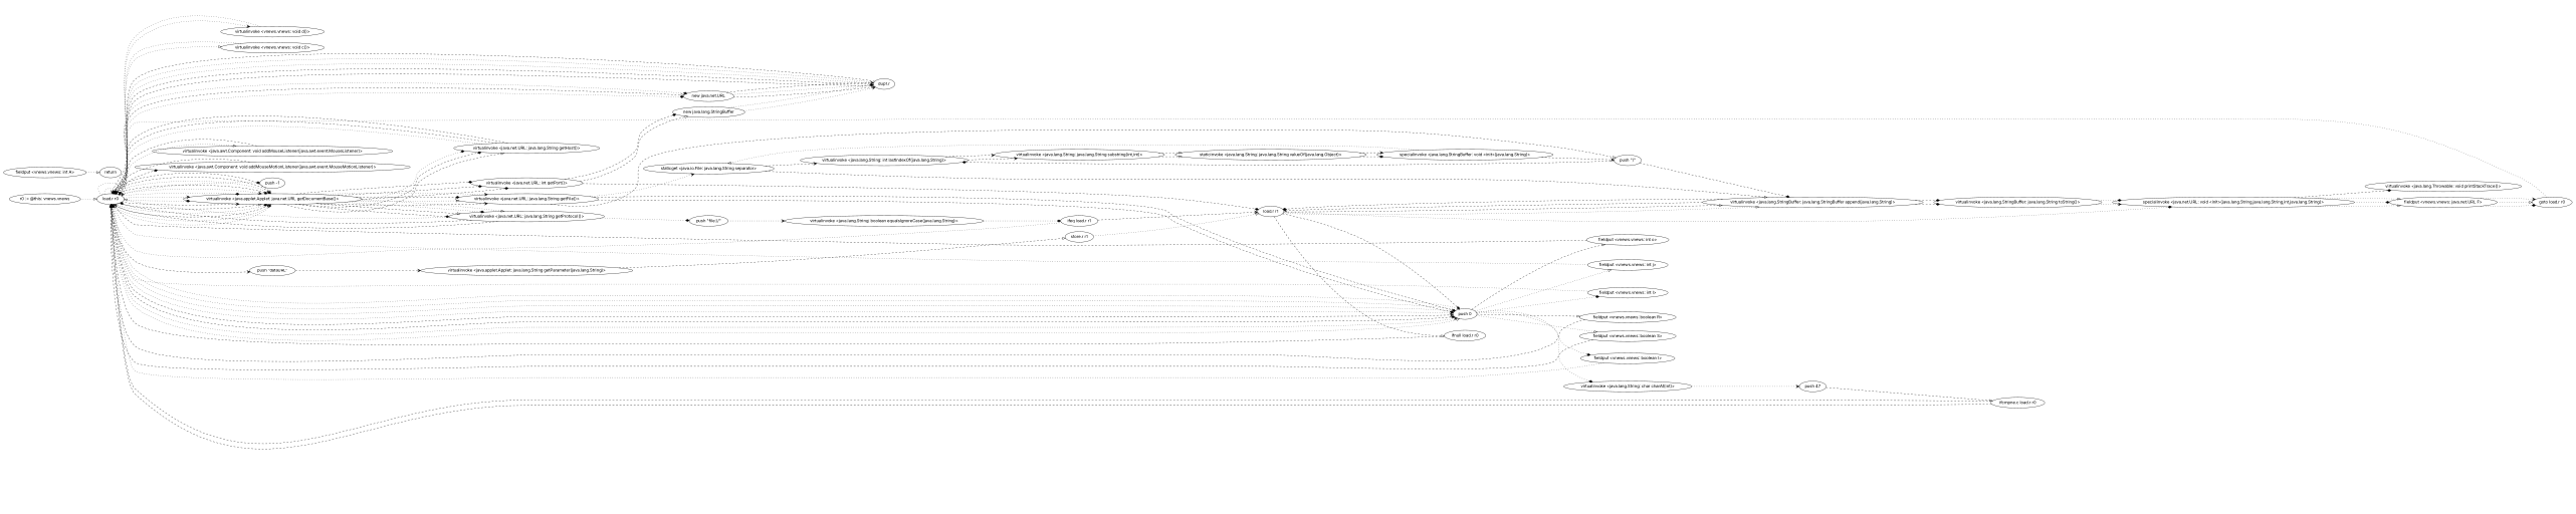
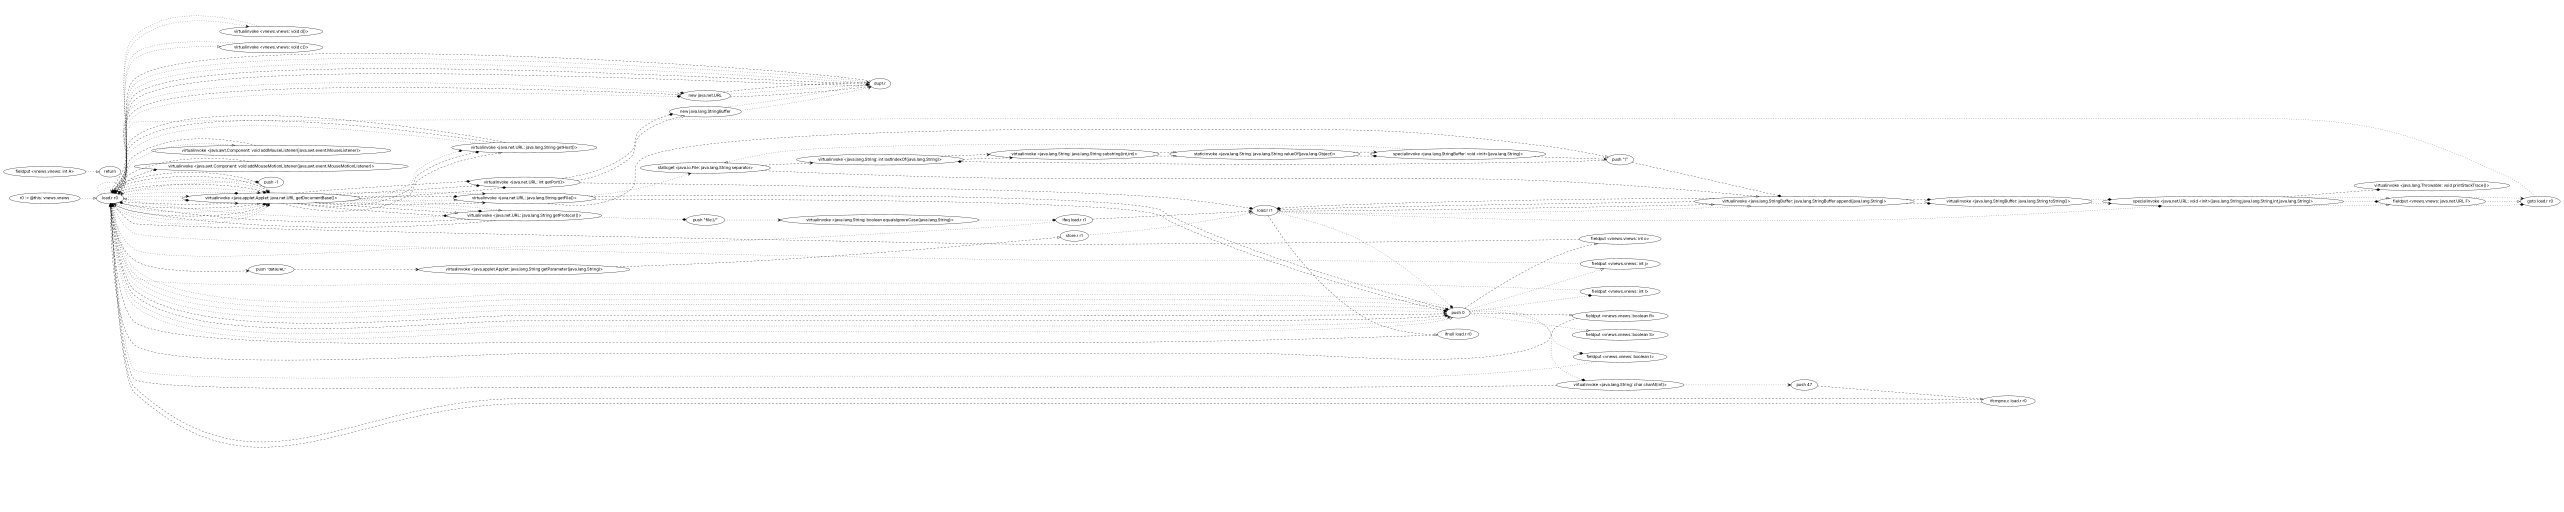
  digraph {
    fontname=Inter
    rankdir=LR
    node [fontname=Inter]
    edge [arrowhead=onormal fontname=Inter style=dashed]
    "r0 := @this: vnews.vnews"
    "load.r r0"
    "virtualinvoke <vnews.vnews: void d()>"
    "virtualinvoke <vnews.vnews: void c()>"
    "push \"dataURL\""
    "virtualinvoke <java.applet.Applet: java.net.URL getDocumentBase()>"
    "new java.net.URL"
    "push 0"
    "virtualinvoke <java.awt.Component: void addMouseListener(java.awt.event.MouseListener)>"
    "virtualinvoke <java.awt.Component: void addMouseMotionListener(java.awt.event.MouseMotionListener)>"
    "push -1"
    "virtualinvoke <java.applet.Applet: java.lang.String getParameter(java.lang.String)>"
    "virtualinvoke <java.net.URL: java.lang.String getProtocol()>"
    "virtualinvoke <java.net.URL: java.lang.String getHost()>"
    "virtualinvoke <java.net.URL: int getPort()>"
    "virtualinvoke <java.net.URL: java.lang.String getFile()>"
    "dup1.r"
    "fieldput <vnews.vnews: int o>"
    "fieldput <vnews.vnews: int j>"
    "fieldput <vnews.vnews: int l>"
    "fieldput <vnews.vnews: boolean R>"
    "fieldput <vnews.vnews: boolean S>"
    "fieldput <vnews.vnews: boolean I>"
    "virtualinvoke <java.lang.String: char charAt(int)>"
    "store.r r1"
    "load.r r1"
    "ifnull load.r r0"
    "virtualinvoke <java.lang.StringBuffer: java.lang.StringBuffer append(java.lang.String)>"
    "specialinvoke <java.net.URL: void <init>(java.lang.String,java.lang.String,int,java.lang.String)>"
    "virtualinvoke <java.lang.StringBuffer: java.lang.String toString()>"
    "fieldput <vnews.vnews: java.net.URL F>"
    "virtualinvoke <java.lang.Throwable: void printStackTrace()>"
    "push \"file://\""
    "new java.lang.StringBuffer"
    "staticget <java.io.File: java.lang.String separator>"
    "push \"/\""
    "virtualinvoke <java.lang.String: boolean equalsIgnoreCase(java.lang.String)>"
    "ifeq load.r r1"
    "virtualinvoke <java.lang.String: int lastIndexOf(java.lang.String)>"
    "push 47"
    "virtualinvoke <java.lang.String: java.lang.String substring(int,int)>"
    "staticinvoke <java.lang.String: java.lang.String valueOf(java.lang.Object)>"
    "specialinvoke <java.lang.StringBuffer: void <init>(java.lang.String)>"
    "goto load.r r0"
    "fieldput <vnews.vnews: int A>"
    return
    "ifcmpne.c load.r r0"
    "r0 := @this: vnews.vnews" -> "load.r r0" [style=dotted]
    "load.r r0" -> "load.r r0" [arrowhead=vee style=dotted]
    "load.r r0" -> "load.r r0" [style=dotted]
    "load.r r0" -> "virtualinvoke <vnews.vnews: void d()>" [arrowhead=vee style=dotted]
    "load.r r0" -> "virtualinvoke <vnews.vnews: void c()>" [style=dotted]
    "load.r r0" -> "push \"dataURL\"" [arrowhead=vee]
    "load.r r0" -> "virtualinvoke <java.applet.Applet: java.net.URL getDocumentBase()>" [arrowhead=diamond style=dotted]
    "load.r r0" -> "virtualinvoke <java.applet.Applet: java.net.URL getDocumentBase()>" [style=dotted]
    "load.r r0" -> "virtualinvoke <java.applet.Applet: java.net.URL getDocumentBase()>" [arrowhead=vee]
    "load.r r0" -> "virtualinvoke <java.applet.Applet: java.net.URL getDocumentBase()>" [arrowhead=diamond style=dotted]
    "load.r r0" -> "virtualinvoke <java.applet.Applet: java.net.URL getDocumentBase()>"
    "load.r r0" -> "virtualinvoke <java.applet.Applet: java.net.URL getDocumentBase()>" [arrowhead=vee]
    "load.r r0" -> "virtualinvoke <java.applet.Applet: java.net.URL getDocumentBase()>" [arrowhead=diamond style=dotted]
    "load.r r0" -> "virtualinvoke <java.applet.Applet: java.net.URL getDocumentBase()>" [arrowhead=vee style=dotted]
    "load.r r0" -> "virtualinvoke <java.applet.Applet: java.net.URL getDocumentBase()>" [arrowhead=diamond style=dotted]
    "load.r r0" -> "virtualinvoke <java.applet.Applet: java.net.URL getDocumentBase()>" [arrowhead=vee style=dotted]
    "load.r r0" -> "virtualinvoke <java.applet.Applet: java.net.URL getDocumentBase()>" [arrowhead=diamond]
    "load.r r0" -> "virtualinvoke <java.applet.Applet: java.net.URL getDocumentBase()>" [style=dotted]
    "load.r r0" -> "virtualinvoke <java.applet.Applet: java.net.URL getDocumentBase()>" [arrowhead=diamond]
    "load.r r0" -> "virtualinvoke <java.applet.Applet: java.net.URL getDocumentBase()>" [arrowhead=vee]
    "load.r r0" -> "new java.net.URL" [arrowhead=diamond style=dotted]
    "load.r r0" -> "new java.net.URL"
    "load.r r0" -> "new java.net.URL" [arrowhead=diamond style=dotted]
    "load.r r0" -> "push 0" [style=dotted]
    "load.r r0" -> "push 0" [arrowhead=vee style=dotted]
    "load.r r0" -> "push 0" [arrowhead=diamond]
    "load.r r0" -> "push 0" [arrowhead=vee]
    "load.r r0" -> "push 0" [arrowhead=vee style=dotted]
    "load.r r0" -> "push 0" [style=dotted]
    "load.r r0" -> "virtualinvoke <java.awt.Component: void addMouseListener(java.awt.event.MouseListener)>" [style=dotted]
    "load.r r0" -> "virtualinvoke <java.awt.Component: void addMouseMotionListener(java.awt.event.MouseMotionListener)>" [arrowhead=diamond]
    "load.r r0" -> "push -1" [arrowhead=diamond style=dotted]
    "virtualinvoke <vnews.vnews: void d()>" -> "load.r r0" [arrowhead=diamond style=dotted]
    "virtualinvoke <vnews.vnews: void c()>" -> "load.r r0" [arrowhead=vee style=dotted]
    "push \"dataURL\"" -> "virtualinvoke <java.applet.Applet: java.lang.String getParameter(java.lang.String)>" [arrowhead=vee]
    "virtualinvoke <java.applet.Applet: java.net.URL getDocumentBase()>" -> "virtualinvoke <java.net.URL: java.lang.String getProtocol()>" [arrowhead=diamond]
    "virtualinvoke <java.applet.Applet: java.net.URL getDocumentBase()>" -> "virtualinvoke <java.net.URL: java.lang.String getProtocol()>"
    "virtualinvoke <java.applet.Applet: java.net.URL getDocumentBase()>" -> "virtualinvoke <java.net.URL: java.lang.String getProtocol()>" [arrowhead=diamond style=dotted]
    "virtualinvoke <java.applet.Applet: java.net.URL getDocumentBase()>" -> "virtualinvoke <java.net.URL: java.lang.String getProtocol()>" [style=dotted]
    "virtualinvoke <java.applet.Applet: java.net.URL getDocumentBase()>" -> "virtualinvoke <java.net.URL: java.lang.String getHost()>"
    "virtualinvoke <java.applet.Applet: java.net.URL getDocumentBase()>" -> "virtualinvoke <java.net.URL: java.lang.String getHost()>" [arrowhead=diamond]
    "virtualinvoke <java.applet.Applet: java.net.URL getDocumentBase()>" -> "virtualinvoke <java.net.URL: java.lang.String getHost()>" [arrowhead=diamond style=dotted]
    "virtualinvoke <java.applet.Applet: java.net.URL getDocumentBase()>" -> "virtualinvoke <java.net.URL: int getPort()>" [arrowhead=diamond]
    "virtualinvoke <java.applet.Applet: java.net.URL getDocumentBase()>" -> "virtualinvoke <java.net.URL: int getPort()>" [arrowhead=diamond]
    "virtualinvoke <java.applet.Applet: java.net.URL getDocumentBase()>" -> "virtualinvoke <java.net.URL: int getPort()>" [arrowhead=diamond]
    "virtualinvoke <java.applet.Applet: java.net.URL getDocumentBase()>" -> "virtualinvoke <java.net.URL: java.lang.String getFile()>" [arrowhead=vee]
    "virtualinvoke <java.applet.Applet: java.net.URL getDocumentBase()>" -> "virtualinvoke <java.net.URL: java.lang.String getFile()>" [style=dotted]
    "virtualinvoke <java.applet.Applet: java.net.URL getDocumentBase()>" -> "virtualinvoke <java.net.URL: java.lang.String getFile()>" [arrowhead=diamond]
    "virtualinvoke <java.applet.Applet: java.net.URL getDocumentBase()>" -> "virtualinvoke <java.net.URL: java.lang.String getFile()>" [arrowhead=vee style=dotted]
    "new java.net.URL" -> "dup1.r"
    "new java.net.URL" -> "dup1.r" [style=dotted]
    "new java.net.URL" -> "dup1.r" [arrowhead=vee]
    "push 0" -> "load.r r0" [arrowhead=vee style=dotted]
    "push 0" -> "load.r r0" [style=dotted]
    "push 0" -> "fieldput <vnews.vnews: int o>"
    "push 0" -> "fieldput <vnews.vnews: int j>" [style=dotted]
    "push 0" -> "fieldput <vnews.vnews: int l>" [arrowhead=diamond style=dotted]
    "push 0" -> "fieldput <vnews.vnews: boolean R>"
    "push 0" -> "fieldput <vnews.vnews: boolean S>" [style=dotted]
    "push 0" -> "fieldput <vnews.vnews: boolean I>" [arrowhead=diamond style=dotted]
    "push 0" -> "virtualinvoke <java.lang.String: char charAt(int)>" [arrowhead=diamond style=dotted]
    "virtualinvoke <java.awt.Component: void addMouseListener(java.awt.event.MouseListener)>" -> "load.r r0"
    "virtualinvoke <java.awt.Component: void addMouseMotionListener(java.awt.event.MouseMotionListener)>" -> "load.r r0" [arrowhead=vee]
    "virtualinvoke <java.applet.Applet: java.lang.String getParameter(java.lang.String)>" -> "store.r r1"
    "virtualinvoke <java.net.URL: java.lang.String getProtocol()>" -> "load.r r0" [arrowhead=vee]
    "virtualinvoke <java.net.URL: java.lang.String getProtocol()>" -> "load.r r0" [arrowhead=diamond]
    "virtualinvoke <java.net.URL: java.lang.String getProtocol()>" -> "load.r r0" [style=dotted]
    "virtualinvoke <java.net.URL: java.lang.String getProtocol()>" -> "push \"file://\"" [arrowhead=diamond style=dotted]
    "virtualinvoke <java.net.URL: java.lang.String getHost()>" -> "load.r r0" [style=dotted]
    "virtualinvoke <java.net.URL: java.lang.String getHost()>" -> "load.r r0" [arrowhead=vee]
    "virtualinvoke <java.net.URL: java.lang.String getHost()>" -> "load.r r0"
    "virtualinvoke <java.net.URL: int getPort()>" -> "load.r r1" [arrowhead=diamond]
    "virtualinvoke <java.net.URL: int getPort()>" -> "new java.lang.StringBuffer"
    "virtualinvoke <java.net.URL: int getPort()>" -> "new java.lang.StringBuffer" [arrowhead=diamond]
    "virtualinvoke <java.net.URL: java.lang.String getFile()>" -> "push 0" [arrowhead=diamond]
    "virtualinvoke <java.net.URL: java.lang.String getFile()>" -> "push 0" [arrowhead=diamond]
    "virtualinvoke <java.net.URL: java.lang.String getFile()>" -> "staticget <java.io.File: java.lang.String separator>" [arrowhead=vee style=dotted]
    "virtualinvoke <java.net.URL: java.lang.String getFile()>" -> "push \"/\""
    "dup1.r" -> "load.r r0" [arrowhead=vee]
    "dup1.r" -> "load.r r0" [arrowhead=diamond]
    "dup1.r" -> "load.r r0" [style=dotted]
    "dup1.r" -> "load.r r0" [arrowhead=vee style=dotted]
    "dup1.r" -> "load.r r0" [arrowhead=vee]
    "fieldput <vnews.vnews: int o>" -> "load.r r0"
    "fieldput <vnews.vnews: int j>" -> "load.r r0" [arrowhead=diamond style=dotted]
    "fieldput <vnews.vnews: int l>" -> "load.r r0" [style=dotted]
    "fieldput <vnews.vnews: boolean R>" -> "load.r r0" [arrowhead=vee]
-   "fieldput <vnews.vnews: boolean S>" -> "load.r r0"
+   "virtualinvoke <java.lang.String: char charAt(int)>" -> "load.r r0"
    "fieldput <vnews.vnews: boolean I>" -> "load.r r0" [arrowhead=vee style=dotted]
    "virtualinvoke <java.lang.String: char charAt(int)>" -> "push 47" [arrowhead=vee style=dotted]
    "store.r r1" -> "load.r r1" [style=dotted]
-   "load.r r1" -> "push 0" [arrowhead=diamond]
+   "load.r r1" -> "push 0" [arrowhead=diamond style=dotted]
    "load.r r1" -> "ifnull load.r r0"
    "load.r r1" -> "virtualinvoke <java.lang.StringBuffer: java.lang.StringBuffer append(java.lang.String)>" [style=dotted]
    "load.r r1" -> "virtualinvoke <java.lang.StringBuffer: java.lang.StringBuffer append(java.lang.String)>"
    "load.r r1" -> "specialinvoke <java.net.URL: void <init>(java.lang.String,java.lang.String,int,java.lang.String)>" [arrowhead=diamond style=dotted]
    "ifnull load.r r0" -> "load.r r0"
    "virtualinvoke <java.lang.StringBuffer: java.lang.StringBuffer append(java.lang.String)>" -> "load.r r1" [arrowhead=vee]
    "virtualinvoke <java.lang.StringBuffer: java.lang.StringBuffer append(java.lang.String)>" -> "load.r r1" [arrowhead=diamond]
    "virtualinvoke <java.lang.StringBuffer: java.lang.StringBuffer append(java.lang.String)>" -> "virtualinvoke <java.lang.StringBuffer: java.lang.String toString()>" [arrowhead=diamond]
    "virtualinvoke <java.lang.StringBuffer: java.lang.StringBuffer append(java.lang.String)>" -> "virtualinvoke <java.lang.StringBuffer: java.lang.String toString()>" [arrowhead=diamond]
    "specialinvoke <java.net.URL: void <init>(java.lang.String,java.lang.String,int,java.lang.String)>" -> "fieldput <vnews.vnews: java.net.URL F>" [style=dotted]
    "specialinvoke <java.net.URL: void <init>(java.lang.String,java.lang.String,int,java.lang.String)>" -> "fieldput <vnews.vnews: java.net.URL F>" [arrowhead=diamond style=dotted]
    "specialinvoke <java.net.URL: void <init>(java.lang.String,java.lang.String,int,java.lang.String)>" -> "fieldput <vnews.vnews: java.net.URL F>" [style=dotted]
    "specialinvoke <java.net.URL: void <init>(java.lang.String,java.lang.String,int,java.lang.String)>" -> "virtualinvoke <java.lang.Throwable: void printStackTrace()>" [arrowhead=diamond]
    "virtualinvoke <java.lang.StringBuffer: java.lang.String toString()>" -> "specialinvoke <java.net.URL: void <init>(java.lang.String,java.lang.String,int,java.lang.String)>" [arrowhead=vee style=dotted]
    "virtualinvoke <java.lang.StringBuffer: java.lang.String toString()>" -> "specialinvoke <java.net.URL: void <init>(java.lang.String,java.lang.String,int,java.lang.String)>" [arrowhead=diamond style=dotted]
    "fieldput <vnews.vnews: java.net.URL F>" -> "goto load.r r0" [arrowhead=diamond style=dotted]
    "fieldput <vnews.vnews: java.net.URL F>" -> "goto load.r r0" [style=dotted]
    "fieldput <vnews.vnews: java.net.URL F>" -> "goto load.r r0" [arrowhead=vee style=dotted]
    "push \"file://\"" -> "virtualinvoke <java.lang.String: boolean equalsIgnoreCase(java.lang.String)>" [arrowhead=vee style=dotted]
    "new java.lang.StringBuffer" -> "dup1.r" [arrowhead=vee style=dotted]
    "new java.lang.StringBuffer" -> "dup1.r" [arrowhead=diamond style=dotted]
    "staticget <java.io.File: java.lang.String separator>" -> "virtualinvoke <java.lang.StringBuffer: java.lang.StringBuffer append(java.lang.String)>"
    "staticget <java.io.File: java.lang.String separator>" -> "virtualinvoke <java.lang.String: int lastIndexOf(java.lang.String)>" [arrowhead=vee]
    "push \"/\"" -> "virtualinvoke <java.lang.StringBuffer: java.lang.StringBuffer append(java.lang.String)>" [arrowhead=diamond]
    "push \"/\"" -> "virtualinvoke <java.lang.String: int lastIndexOf(java.lang.String)>" [arrowhead=diamond]
    "virtualinvoke <java.lang.String: boolean equalsIgnoreCase(java.lang.String)>" -> "ifeq load.r r1" [arrowhead=diamond style=dotted]
    "ifeq load.r r1" -> "load.r r0" [arrowhead=vee style=dotted]
    "ifeq load.r r1" -> "load.r r1" [arrowhead=vee]
    "virtualinvoke <java.lang.String: int lastIndexOf(java.lang.String)>" -> "virtualinvoke <java.lang.String: java.lang.String substring(int,int)>" [arrowhead=vee]
    "virtualinvoke <java.lang.String: int lastIndexOf(java.lang.String)>" -> "virtualinvoke <java.lang.String: java.lang.String substring(int,int)>" [arrowhead=vee]
    "push 47" -> "ifcmpne.c load.r r0"
    "virtualinvoke <java.lang.String: java.lang.String substring(int,int)>" -> "staticinvoke <java.lang.String: java.lang.String valueOf(java.lang.Object)>"
    "virtualinvoke <java.lang.String: java.lang.String substring(int,int)>" -> "staticinvoke <java.lang.String: java.lang.String valueOf(java.lang.Object)>"
    "staticinvoke <java.lang.String: java.lang.String valueOf(java.lang.Object)>" -> "specialinvoke <java.lang.StringBuffer: void <init>(java.lang.String)>" [arrowhead=diamond]
    "staticinvoke <java.lang.String: java.lang.String valueOf(java.lang.Object)>" -> "specialinvoke <java.lang.StringBuffer: void <init>(java.lang.String)>" [arrowhead=vee]
    "specialinvoke <java.lang.StringBuffer: void <init>(java.lang.String)>" -> "staticget <java.io.File: java.lang.String separator>" [style=dotted]
    "specialinvoke <java.lang.StringBuffer: void <init>(java.lang.String)>" -> "push \"/\"" [arrowhead=vee]
    "goto load.r r0" -> "load.r r0" [style=dotted]
    "fieldput <vnews.vnews: int A>" -> return [style=dotted]
    "ifcmpne.c load.r r0" -> "load.r r0" [arrowhead=diamond]
    "ifcmpne.c load.r r0" -> "load.r r0" [arrowhead=diamond]
  }
